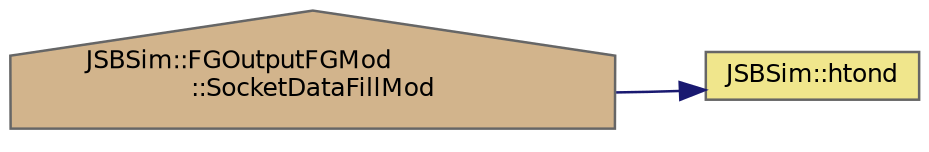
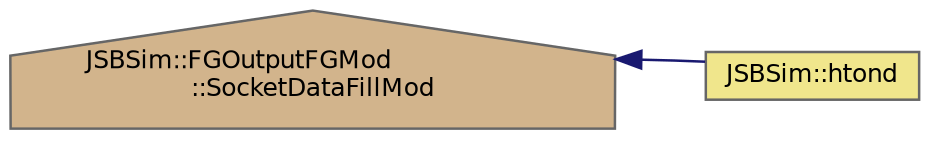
  digraph {
    rankdir=RL
    fontname="DejaVu Sans"
    node [color=gray40 fontname="DejaVu Sans" fontsize=10 style=filled]
    n1 [fillcolor=khaki fontcolor=black height=0.2 label="JSBSim::htond" shape=box width=0.4]
    n2 [fillcolor=tan height=0.2 label="JSBSim::FGOutputFGMod\l::SocketDataFillMod" shape=house width=0.4]
-   n1 -> n2 [color=midnightblue dir=back fontname="DejaVu Sans" fontsize=10 labelfontname=Helvetica labelfontsize=10 style=solid]
+   n2 -> n1 [color=midnightblue dir=back fontname="DejaVu Sans" fontsize=10 labelfontname=Helvetica labelfontsize=10 style=solid]
  }
